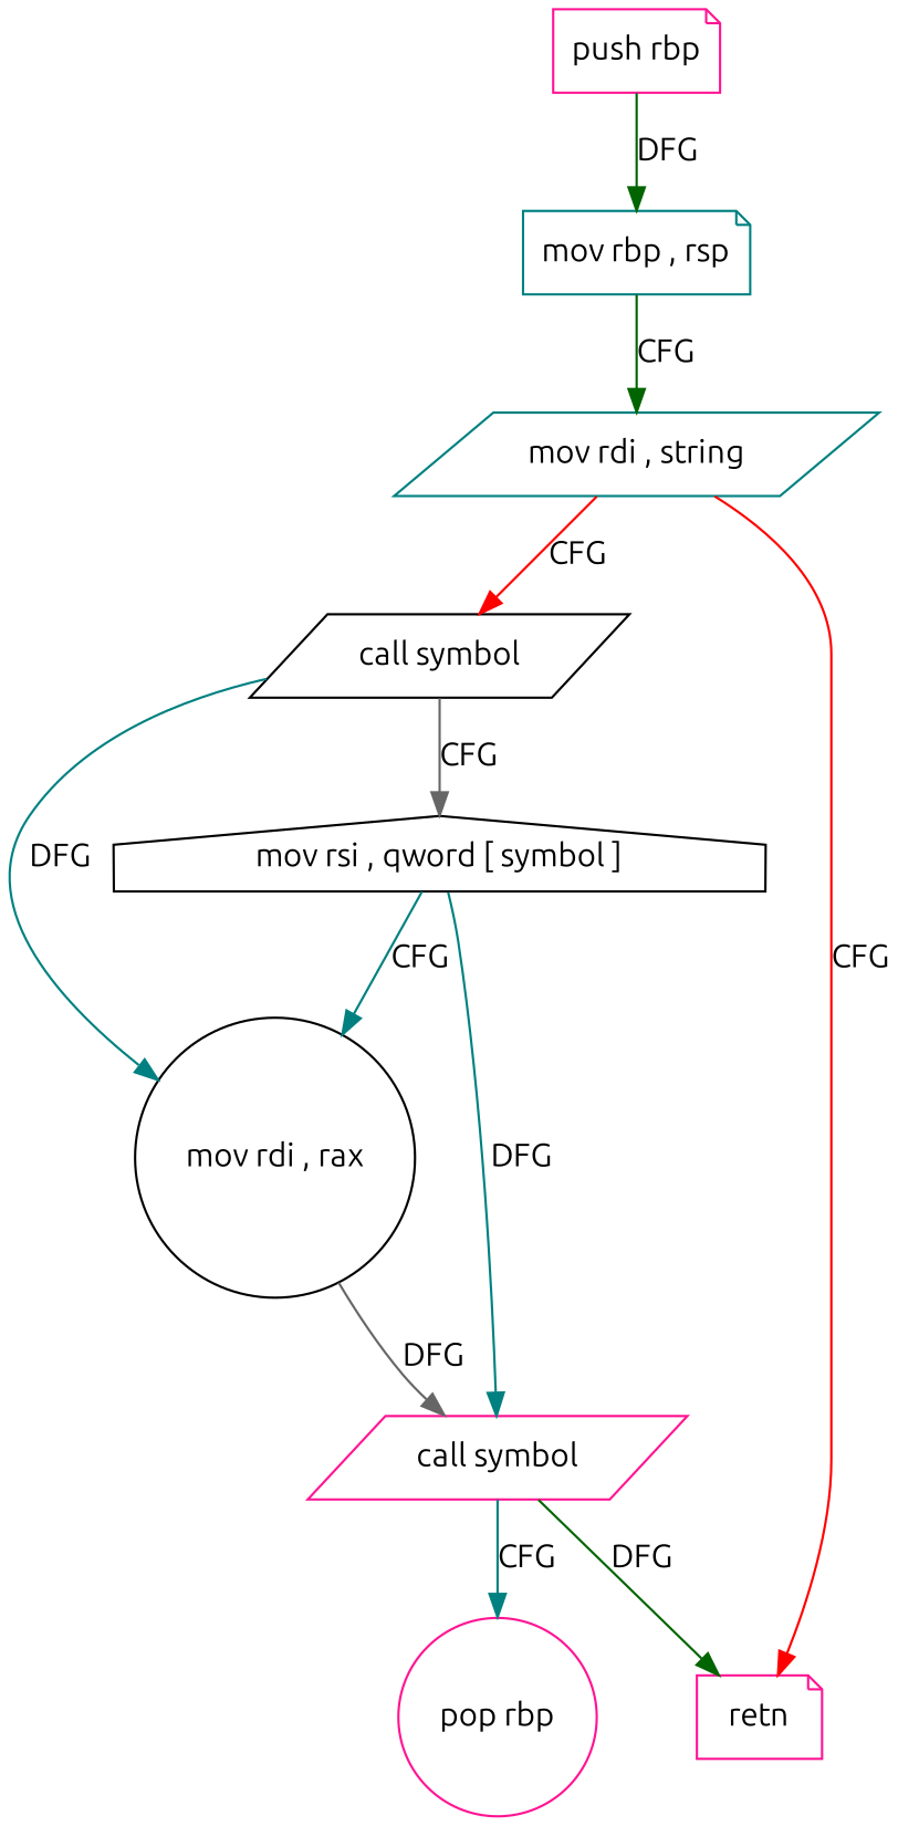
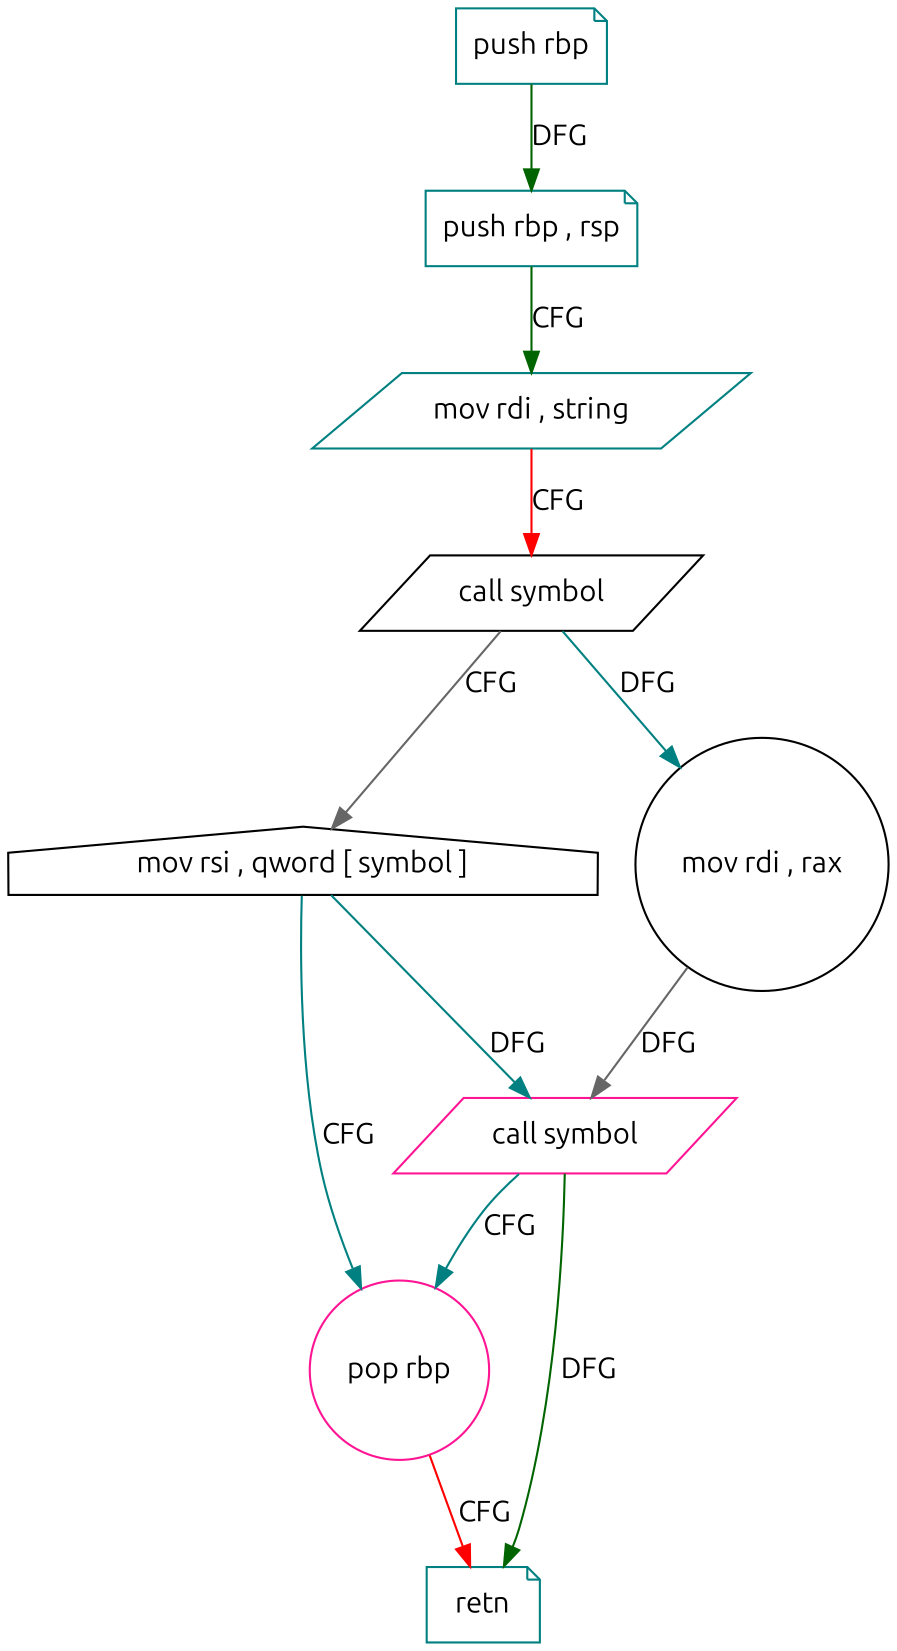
  digraph {
    fontname=Ubuntu
    node [color=deeppink fontname=Ubuntu shape=note]
    edge [color=teal fontname=Ubuntu]
-   n1 [label="push rbp"]
-   n2 [color=teal label="mov rbp , rsp"]
+   n1 [color=teal label="push rbp"]
+   n2 [color=teal label="push rbp , rsp"]
    n3 [color=teal label="mov rdi , string" shape=parallelogram]
    n4 [color=black label="call symbol" shape=parallelogram]
    n5 [color=black label="mov rsi , qword [ symbol ]" shape=house]
    n6 [color=black label="mov rdi , rax" shape=circle]
    n7 [label="call symbol" shape=parallelogram]
    n8 [label="pop rbp" shape=circle]
-   n9 [label=retn]
+   n9 [color=teal label=retn]
    n1 -> n2 [color=darkgreen label=DFG]
    n2 -> n3 [color=darkgreen label=CFG]
    n3 -> n4 [color=red label=CFG]
    n4 -> n5 [color=gray40 label=CFG]
    n4 -> n6 [label=DFG]
-   n5 -> n6 [label=CFG]
+   n5 -> n8 [label=CFG]
    n5 -> n7 [label=DFG]
    n6 -> n7 [color=gray40 label=DFG]
    n7 -> n8 [label=CFG]
    n7 -> n9 [color=darkgreen label=DFG]
-   n3 -> n9 [color=red label=CFG]
+   n8 -> n9 [color=red label=CFG]
  }
